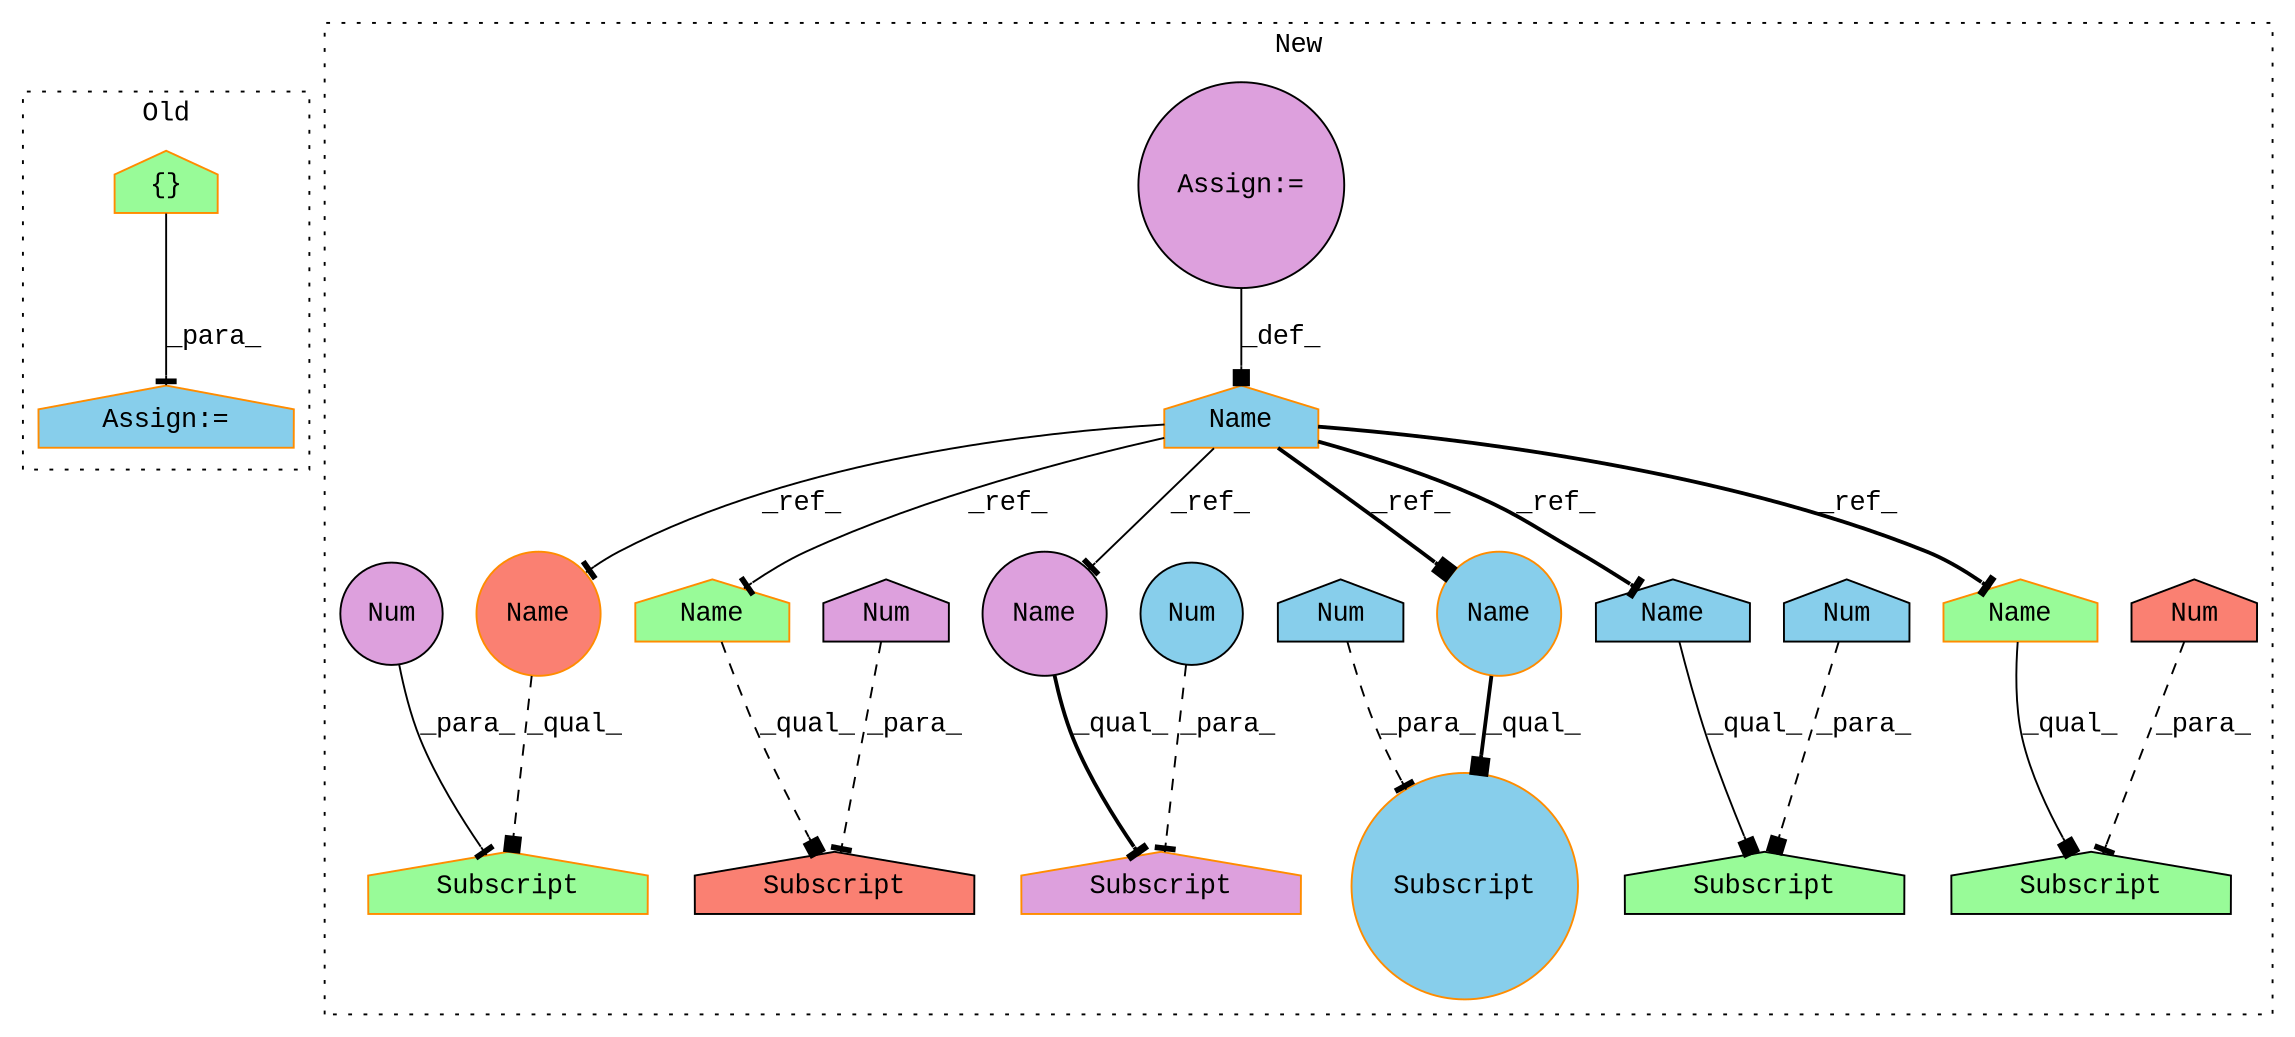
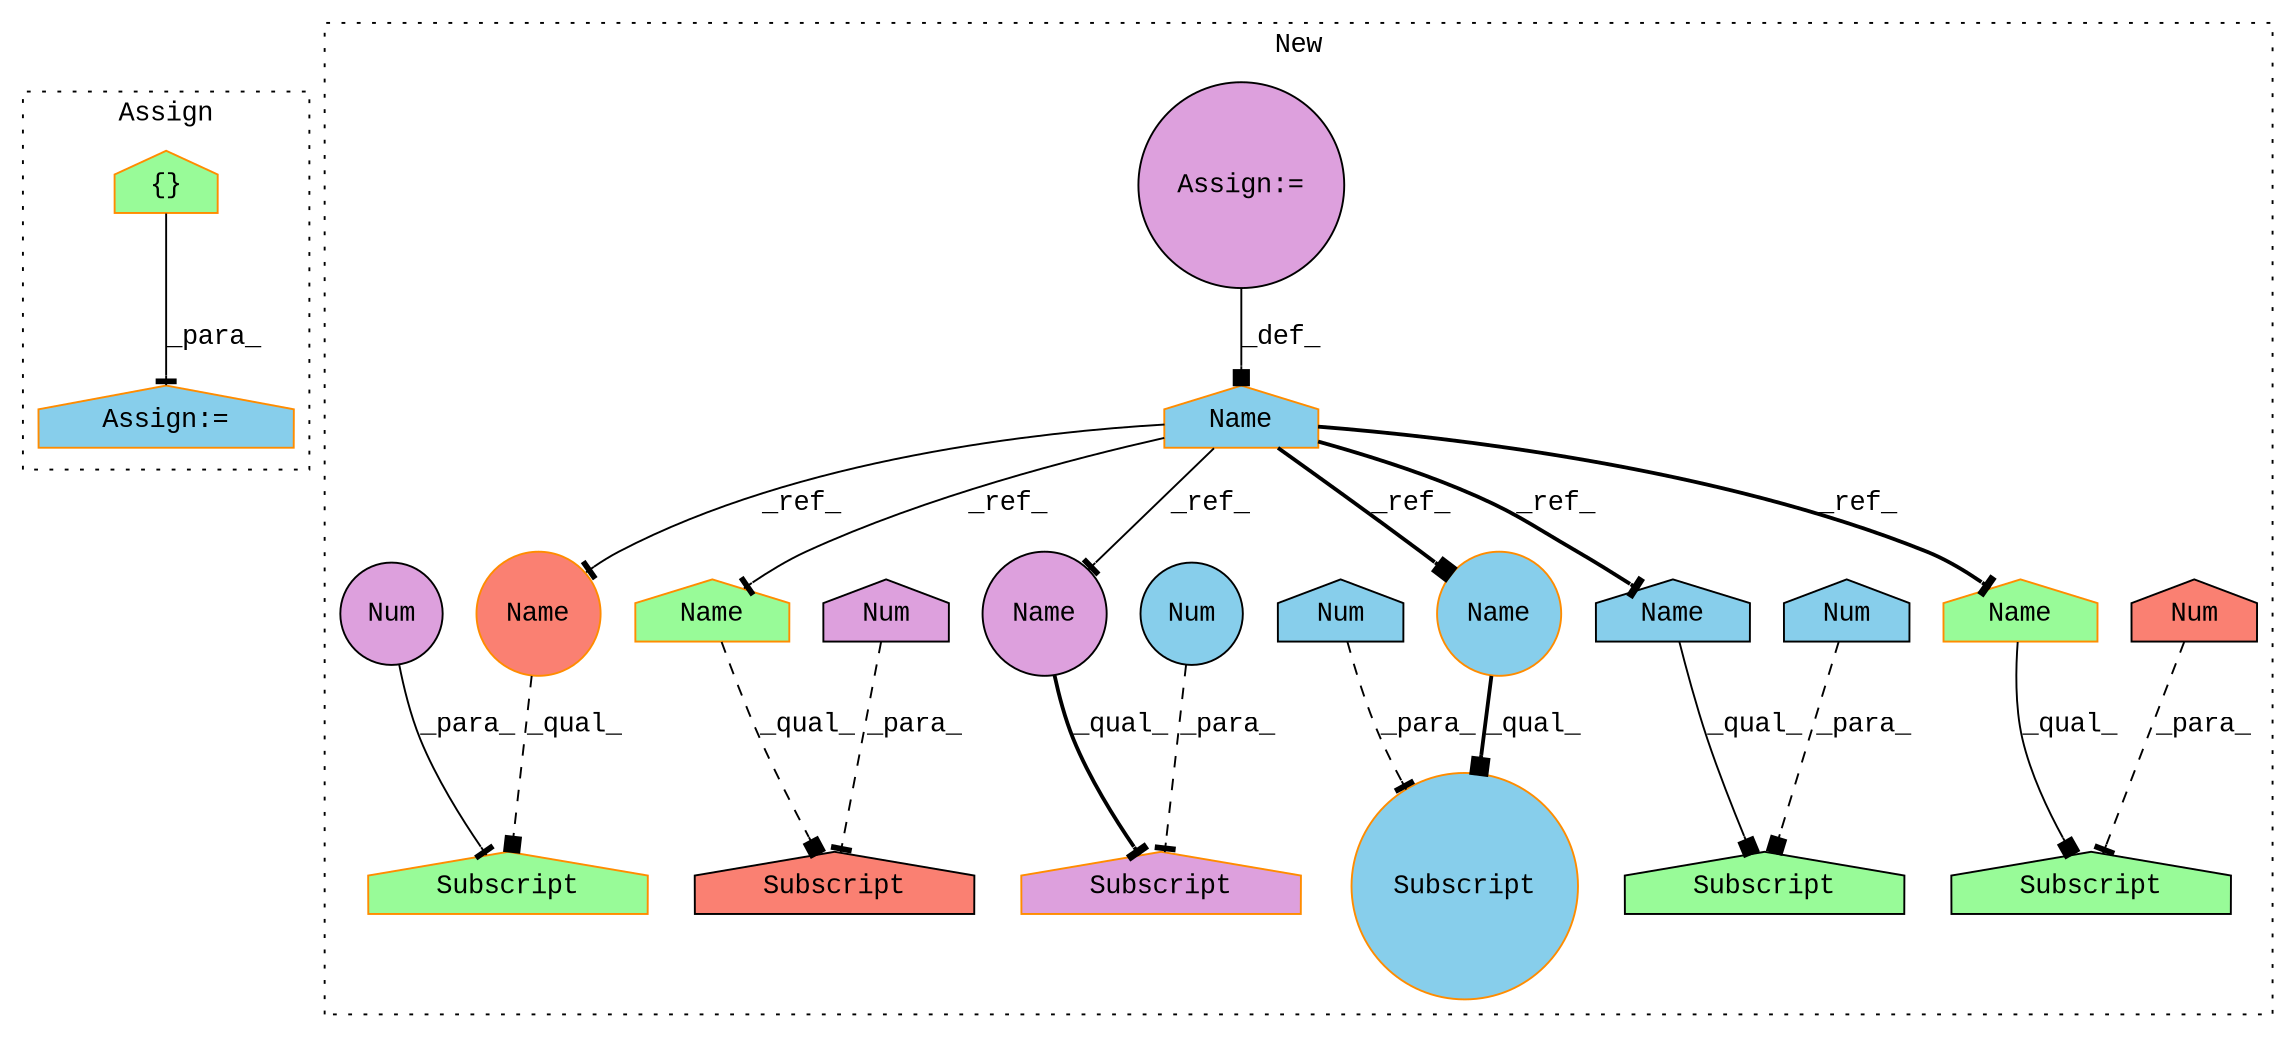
  digraph {
    fontname="Liberation Mono"
    node [a=87 l=18 shape=house style=filled fillcolor=skyblue color=black fontname="Liberation Mono"]
    edge [style=solid arrowhead=tee fontname="Liberation Mono"]
    n1 [a=95 l="14,10" label="{}" s="1205,1307" fillcolor=palegreen color=darkorange]
    n2 [a=68 l=3 label="Assign:=" s=1464 color=darkorange]
    n3 [a=63 l="21,0" label=Subscript s="1583,0" fillcolor=palegreen]
    n4 [a=76 l=1 label=Num s=1602]
    n5 [label=Name s=579 color=darkorange]
    n6 [a=63 l="21,0" label=Subscript s="1545,0" fillcolor=palegreen]
    n7 [a=76 l=1 label=Num s=1564 fillcolor=salmon]
    n8 [a=68 l=3 label="Assign:=" s=597 shape=circle fillcolor=plum]
    n9 [a=63 l="21,0" label=Subscript s="1395,0" shape=circle color=darkorange]
    n10 [a=76 l=1 label=Num s=1414]
    n11 [a=63 l="21,0" label=Subscript s="1968,0" fillcolor=palegreen color=darkorange]
    n12 [a=76 l=1 label=Num s=1987 shape=circle fillcolor=plum]
    n13 [a=63 l="21,0" label=Subscript s="1472,0" fillcolor=salmon]
    n14 [a=76 l=1 label=Num s=1491 fillcolor=plum]
    n15 [a=63 l="21,0" label=Subscript s="1704,0" fillcolor=plum color=darkorange]
    n16 [a=76 l=1 label=Num s=1723 shape=circle]
    n17 [label=Name s=1583]
    n18 [label=Name s=1968 shape=circle fillcolor=salmon color=darkorange]
    n19 [label=Name s=1472 fillcolor=palegreen color=darkorange]
    n20 [label=Name s=1545 fillcolor=palegreen color=darkorange]
    n21 [label=Name s=1704 shape=circle fillcolor=plum]
    n22 [label=Name s=1395 shape=circle color=darkorange]
    subgraph cluster_1 {
-     label=Old
+     label=Assign
      style=dotted
      n1
      n2
    }
    subgraph cluster_2 {
      label=New
      style=dotted
      n3
      n4
      n5
      n6
      n7
      n8
      n9
      n10
      n11
      n12
      n13
      n14
      n15
      n16
      n17
      n18
      n19
      n20
      n21
      n22
    }
    n1 -> n2 [label=_para_]
    n4 -> n3 [label=_para_ style=dashed arrowhead=box]
    n5 -> n17 [label=_ref_ style=bold]
    n5 -> n18 [label=_ref_]
    n5 -> n19 [label=_ref_]
    n5 -> n20 [label=_ref_ style=bold]
    n5 -> n21 [label=_ref_]
    n5 -> n22 [label=_ref_ style=bold arrowhead=box]
    n7 -> n6 [label=_para_ style=dashed]
    n8 -> n5 [label=_def_ arrowhead=box]
    n10 -> n9 [label=_para_ style=dashed]
    n12 -> n11 [label=_para_]
    n14 -> n13 [label=_para_ style=dashed]
    n16 -> n15 [label=_para_ style=dashed]
    n17 -> n3 [label=_qual_ arrowhead=box]
    n18 -> n11 [label=_qual_ style=dashed arrowhead=box]
    n19 -> n13 [label=_qual_ style=dashed arrowhead=box]
    n20 -> n6 [label=_qual_ arrowhead=box]
    n21 -> n15 [label=_qual_ style=bold]
    n22 -> n9 [label=_qual_ style=bold arrowhead=box]
  }
